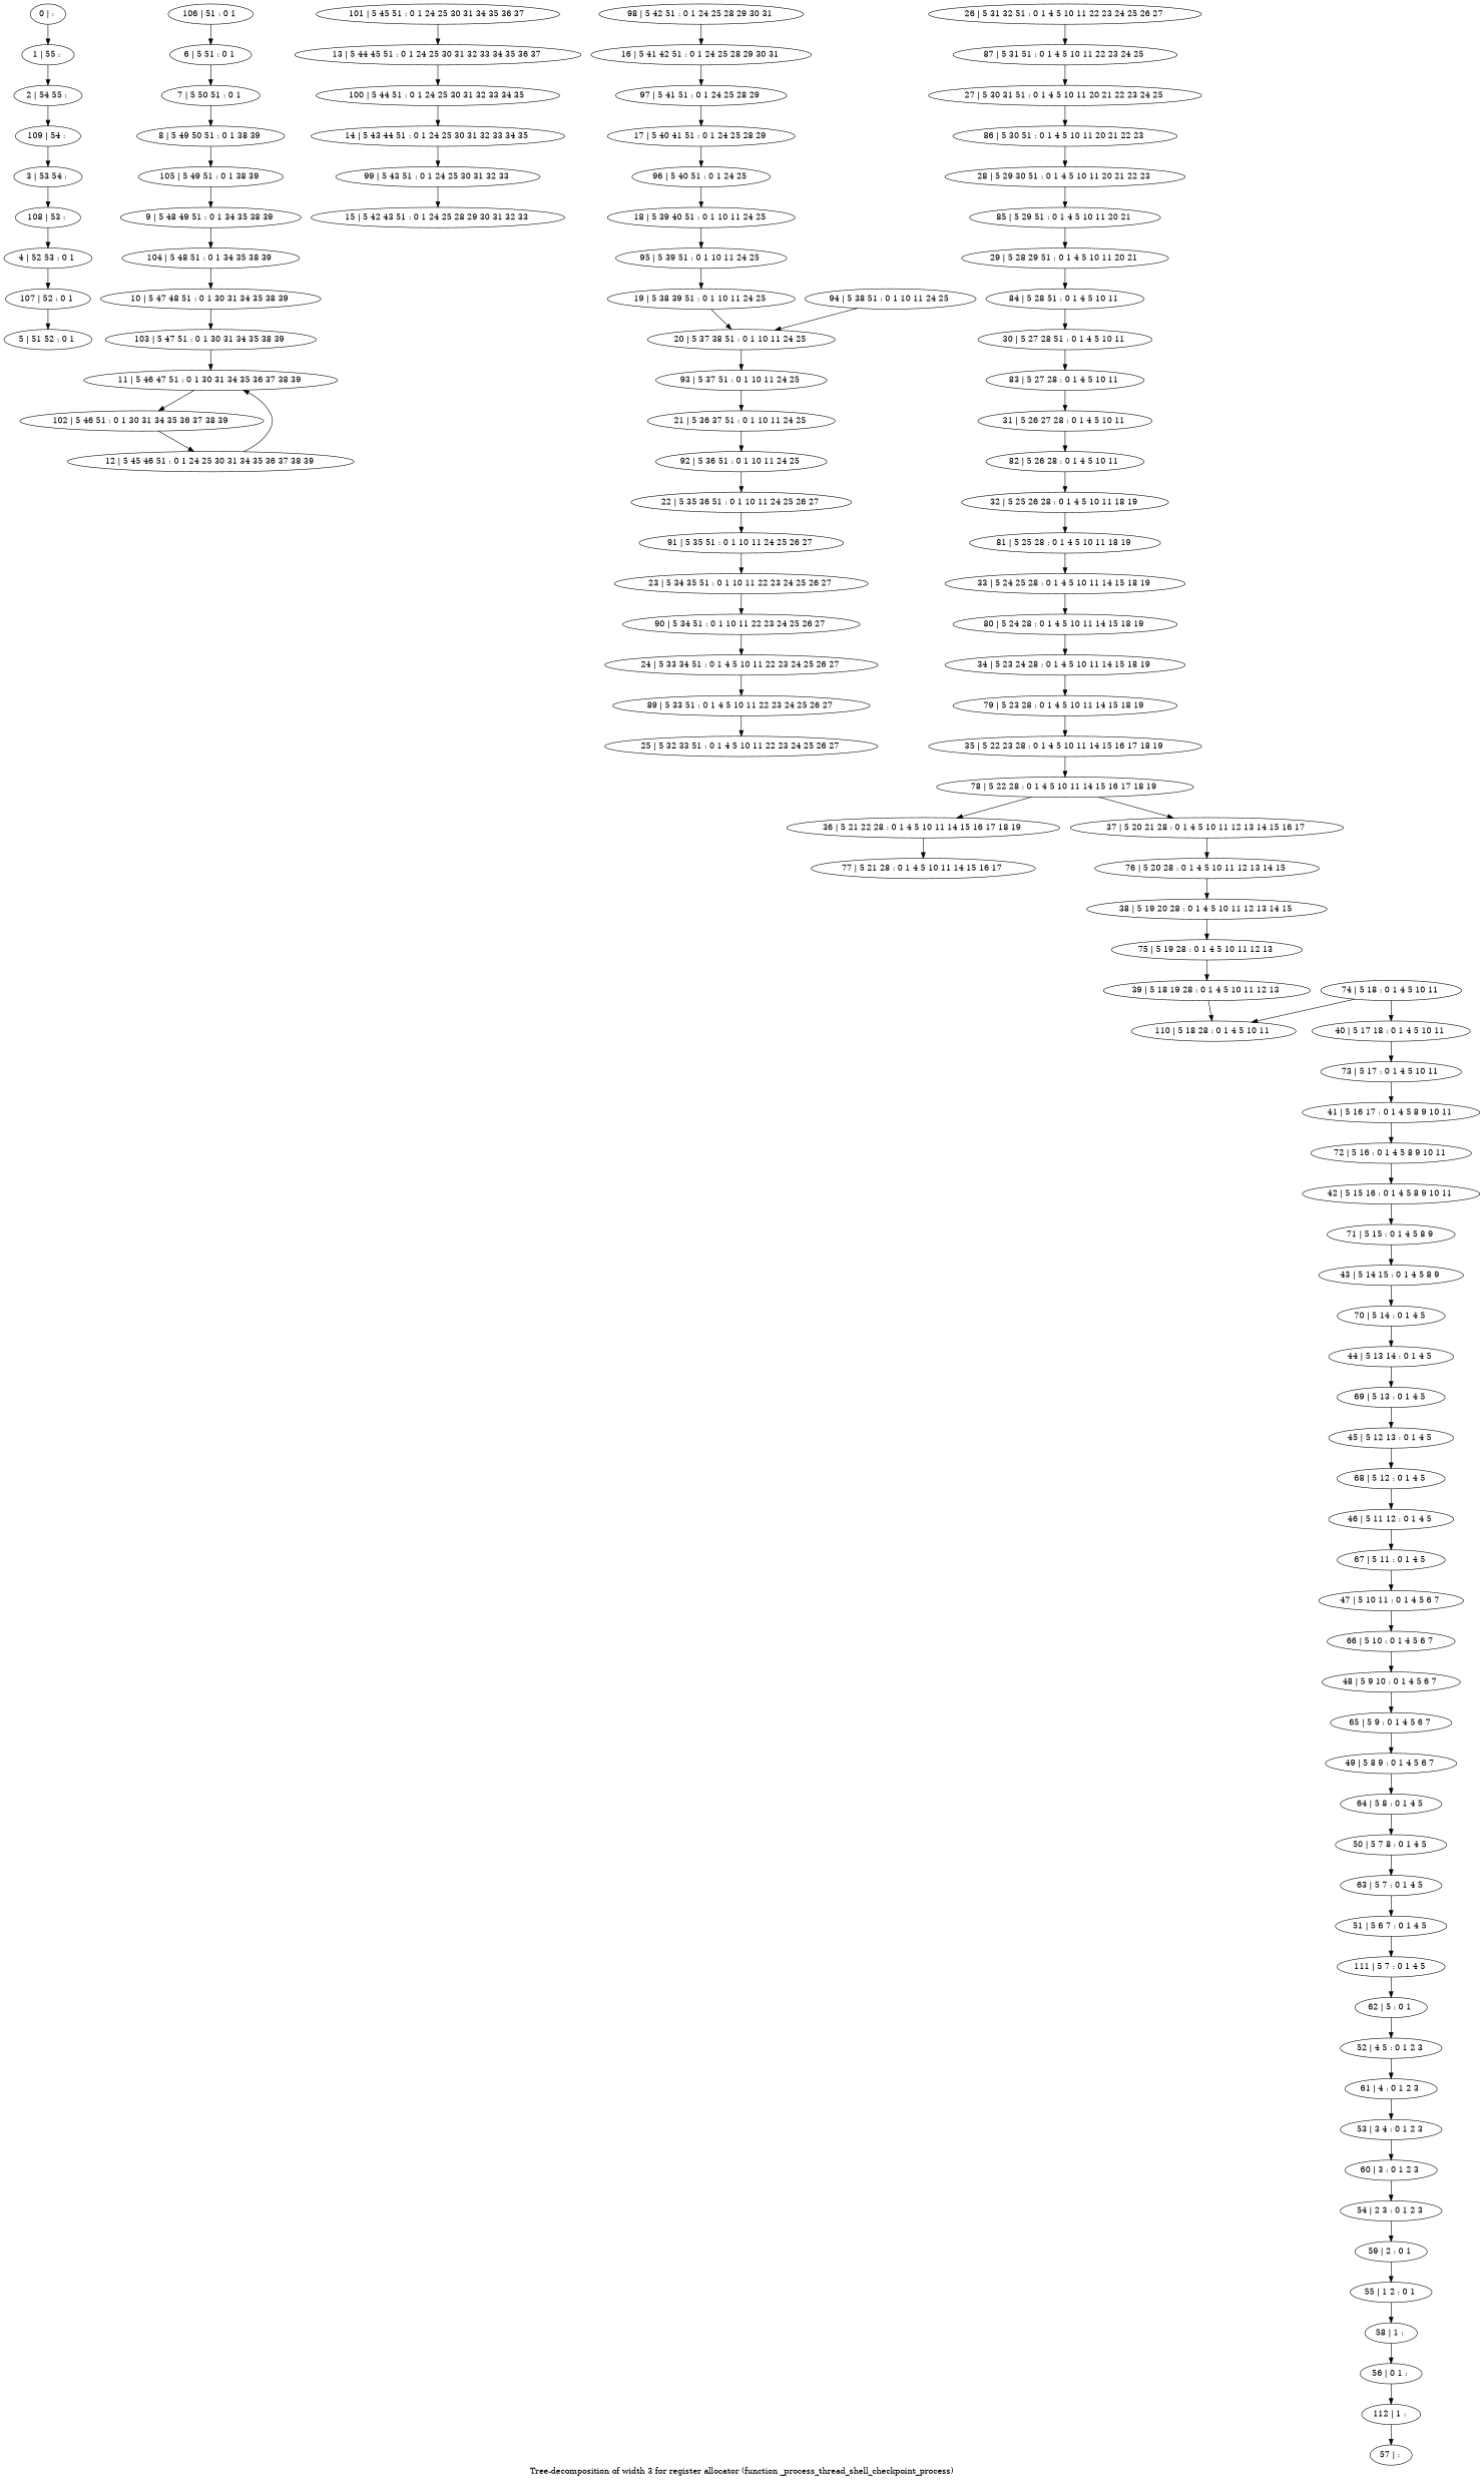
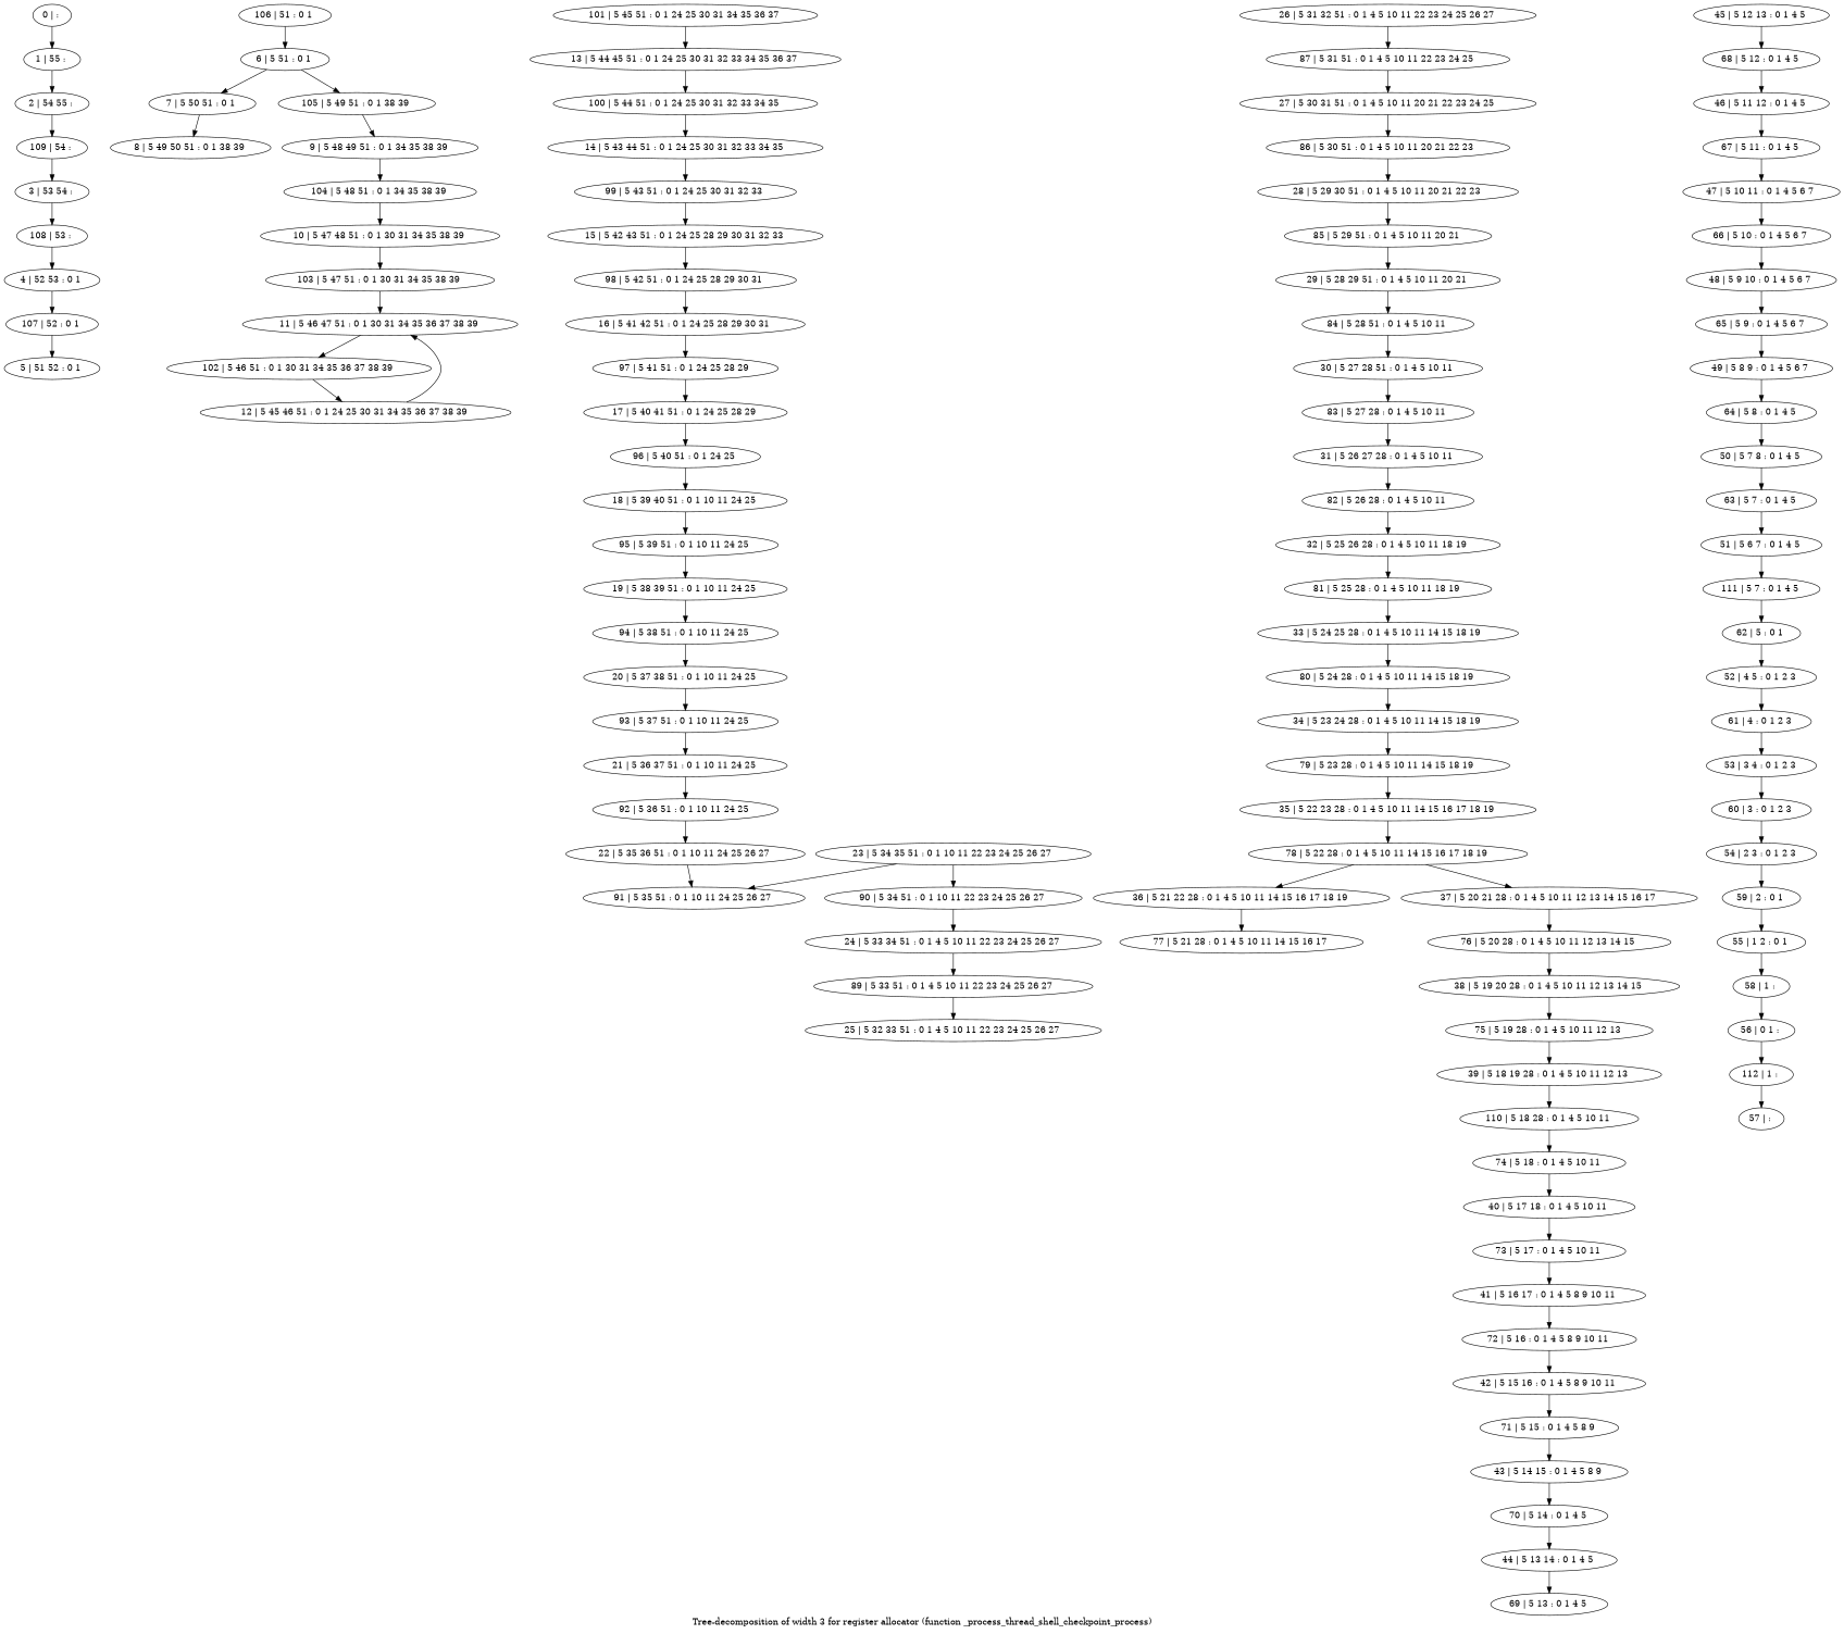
  digraph {
    label="Tree-decomposition of width 3 for register allocator (function _process_thread_shell_checkpoint_process)"
    n1 [label="0 | : "]
    n2 [label="1 | 55 : "]
    n3 [label="2 | 54 55 : "]
    n4 [label="109 | 54 : "]
    n5 [label="3 | 53 54 : "]
    n6 [label="108 | 53 : "]
    n7 [label="4 | 52 53 : 0 1 "]
    n8 [label="107 | 52 : 0 1 "]
    n9 [label="5 | 51 52 : 0 1 "]
    n10 [label="106 | 51 : 0 1 "]
    n11 [label="6 | 5 51 : 0 1 "]
    n12 [label="7 | 5 50 51 : 0 1 "]
    n13 [label="8 | 5 49 50 51 : 0 1 38 39 "]
    n14 [label="105 | 5 49 51 : 0 1 38 39 "]
    n15 [label="9 | 5 48 49 51 : 0 1 34 35 38 39 "]
    n16 [label="104 | 5 48 51 : 0 1 34 35 38 39 "]
    n17 [label="10 | 5 47 48 51 : 0 1 30 31 34 35 38 39 "]
    n18 [label="103 | 5 47 51 : 0 1 30 31 34 35 38 39 "]
    n19 [label="11 | 5 46 47 51 : 0 1 30 31 34 35 36 37 38 39 "]
    n20 [label="102 | 5 46 51 : 0 1 30 31 34 35 36 37 38 39 "]
    n21 [label="12 | 5 45 46 51 : 0 1 24 25 30 31 34 35 36 37 38 39 "]
    n22 [label="101 | 5 45 51 : 0 1 24 25 30 31 34 35 36 37 "]
    n23 [label="13 | 5 44 45 51 : 0 1 24 25 30 31 32 33 34 35 36 37 "]
    n24 [label="100 | 5 44 51 : 0 1 24 25 30 31 32 33 34 35 "]
    n25 [label="14 | 5 43 44 51 : 0 1 24 25 30 31 32 33 34 35 "]
    n26 [label="99 | 5 43 51 : 0 1 24 25 30 31 32 33 "]
    n27 [label="15 | 5 42 43 51 : 0 1 24 25 28 29 30 31 32 33 "]
    n28 [label="98 | 5 42 51 : 0 1 24 25 28 29 30 31 "]
    n29 [label="16 | 5 41 42 51 : 0 1 24 25 28 29 30 31 "]
    n30 [label="97 | 5 41 51 : 0 1 24 25 28 29 "]
    n31 [label="17 | 5 40 41 51 : 0 1 24 25 28 29 "]
    n32 [label="96 | 5 40 51 : 0 1 24 25 "]
    n33 [label="18 | 5 39 40 51 : 0 1 10 11 24 25 "]
    n34 [label="95 | 5 39 51 : 0 1 10 11 24 25 "]
    n35 [label="19 | 5 38 39 51 : 0 1 10 11 24 25 "]
    n36 [label="94 | 5 38 51 : 0 1 10 11 24 25 "]
    n37 [label="20 | 5 37 38 51 : 0 1 10 11 24 25 "]
    n38 [label="93 | 5 37 51 : 0 1 10 11 24 25 "]
    n39 [label="21 | 5 36 37 51 : 0 1 10 11 24 25 "]
    n40 [label="92 | 5 36 51 : 0 1 10 11 24 25 "]
    n41 [label="22 | 5 35 36 51 : 0 1 10 11 24 25 26 27 "]
    n42 [label="91 | 5 35 51 : 0 1 10 11 24 25 26 27 "]
    n43 [label="23 | 5 34 35 51 : 0 1 10 11 22 23 24 25 26 27 "]
    n44 [label="90 | 5 34 51 : 0 1 10 11 22 23 24 25 26 27 "]
    n45 [label="24 | 5 33 34 51 : 0 1 4 5 10 11 22 23 24 25 26 27 "]
    n46 [label="89 | 5 33 51 : 0 1 4 5 10 11 22 23 24 25 26 27 "]
    n47 [label="25 | 5 32 33 51 : 0 1 4 5 10 11 22 23 24 25 26 27 "]
    n48 [label="26 | 5 31 32 51 : 0 1 4 5 10 11 22 23 24 25 26 27 "]
    n49 [label="87 | 5 31 51 : 0 1 4 5 10 11 22 23 24 25 "]
    n50 [label="27 | 5 30 31 51 : 0 1 4 5 10 11 20 21 22 23 24 25 "]
    n51 [label="86 | 5 30 51 : 0 1 4 5 10 11 20 21 22 23 "]
    n52 [label="28 | 5 29 30 51 : 0 1 4 5 10 11 20 21 22 23 "]
    n53 [label="85 | 5 29 51 : 0 1 4 5 10 11 20 21 "]
    n54 [label="29 | 5 28 29 51 : 0 1 4 5 10 11 20 21 "]
    n55 [label="84 | 5 28 51 : 0 1 4 5 10 11 "]
    n56 [label="30 | 5 27 28 51 : 0 1 4 5 10 11 "]
    n57 [label="83 | 5 27 28 : 0 1 4 5 10 11 "]
    n58 [label="31 | 5 26 27 28 : 0 1 4 5 10 11 "]
    n59 [label="82 | 5 26 28 : 0 1 4 5 10 11 "]
    n60 [label="32 | 5 25 26 28 : 0 1 4 5 10 11 18 19 "]
    n61 [label="81 | 5 25 28 : 0 1 4 5 10 11 18 19 "]
    n62 [label="33 | 5 24 25 28 : 0 1 4 5 10 11 14 15 18 19 "]
    n63 [label="80 | 5 24 28 : 0 1 4 5 10 11 14 15 18 19 "]
    n64 [label="34 | 5 23 24 28 : 0 1 4 5 10 11 14 15 18 19 "]
    n65 [label="79 | 5 23 28 : 0 1 4 5 10 11 14 15 18 19 "]
    n66 [label="35 | 5 22 23 28 : 0 1 4 5 10 11 14 15 16 17 18 19 "]
    n67 [label="78 | 5 22 28 : 0 1 4 5 10 11 14 15 16 17 18 19 "]
    n68 [label="36 | 5 21 22 28 : 0 1 4 5 10 11 14 15 16 17 18 19 "]
    n69 [label="37 | 5 20 21 28 : 0 1 4 5 10 11 12 13 14 15 16 17 "]
    n70 [label="77 | 5 21 28 : 0 1 4 5 10 11 14 15 16 17 "]
    n71 [label="76 | 5 20 28 : 0 1 4 5 10 11 12 13 14 15 "]
    n72 [label="38 | 5 19 20 28 : 0 1 4 5 10 11 12 13 14 15 "]
    n73 [label="75 | 5 19 28 : 0 1 4 5 10 11 12 13 "]
    n74 [label="39 | 5 18 19 28 : 0 1 4 5 10 11 12 13 "]
    n75 [label="110 | 5 18 28 : 0 1 4 5 10 11 "]
    n76 [label="74 | 5 18 : 0 1 4 5 10 11 "]
    n77 [label="40 | 5 17 18 : 0 1 4 5 10 11 "]
    n78 [label="73 | 5 17 : 0 1 4 5 10 11 "]
    n79 [label="41 | 5 16 17 : 0 1 4 5 8 9 10 11 "]
    n80 [label="72 | 5 16 : 0 1 4 5 8 9 10 11 "]
    n81 [label="42 | 5 15 16 : 0 1 4 5 8 9 10 11 "]
    n82 [label="71 | 5 15 : 0 1 4 5 8 9 "]
    n83 [label="43 | 5 14 15 : 0 1 4 5 8 9 "]
    n84 [label="70 | 5 14 : 0 1 4 5 "]
    n85 [label="44 | 5 13 14 : 0 1 4 5 "]
    n86 [label="69 | 5 13 : 0 1 4 5 "]
    n87 [label="45 | 5 12 13 : 0 1 4 5 "]
    n88 [label="68 | 5 12 : 0 1 4 5 "]
    n89 [label="46 | 5 11 12 : 0 1 4 5 "]
    n90 [label="67 | 5 11 : 0 1 4 5 "]
    n91 [label="47 | 5 10 11 : 0 1 4 5 6 7 "]
    n92 [label="66 | 5 10 : 0 1 4 5 6 7 "]
    n93 [label="48 | 5 9 10 : 0 1 4 5 6 7 "]
    n94 [label="65 | 5 9 : 0 1 4 5 6 7 "]
    n95 [label="49 | 5 8 9 : 0 1 4 5 6 7 "]
    n96 [label="64 | 5 8 : 0 1 4 5 "]
    n97 [label="50 | 5 7 8 : 0 1 4 5 "]
    n98 [label="63 | 5 7 : 0 1 4 5 "]
    n99 [label="51 | 5 6 7 : 0 1 4 5 "]
    n100 [label="111 | 5 7 : 0 1 4 5 "]
    n101 [label="62 | 5 : 0 1 "]
    n102 [label="52 | 4 5 : 0 1 2 3 "]
    n103 [label="61 | 4 : 0 1 2 3 "]
    n104 [label="53 | 3 4 : 0 1 2 3 "]
    n105 [label="60 | 3 : 0 1 2 3 "]
    n106 [label="54 | 2 3 : 0 1 2 3 "]
    n107 [label="59 | 2 : 0 1 "]
    n108 [label="55 | 1 2 : 0 1 "]
    n109 [label="58 | 1 : "]
    n110 [label="56 | 0 1 : "]
    n111 [label="112 | 1 : "]
    n112 [label="57 | : "]
    n1 -> n2
    n2 -> n3
    n3 -> n4
    n4 -> n5
    n5 -> n6
    n6 -> n7
    n7 -> n8
    n8 -> n9
    n10 -> n11
    n11 -> n12
    n12 -> n13
-   n13 -> n14
+   n11 -> n14
    n14 -> n15
    n15 -> n16
    n16 -> n17
    n17 -> n18
    n18 -> n19
    n19 -> n20
    n20 -> n21
    n21 -> n19
    n22 -> n23
    n23 -> n24
    n24 -> n25
    n25 -> n26
    n26 -> n27
+   n27 -> n28
    n28 -> n29
    n29 -> n30
    n30 -> n31
    n31 -> n32
    n32 -> n33
    n33 -> n34
    n34 -> n35
-   n35 -> n37
+   n35 -> n36
    n36 -> n37
    n37 -> n38
    n38 -> n39
    n39 -> n40
    n40 -> n41
    n41 -> n42
-   n42 -> n43
+   n43 -> n42
    n43 -> n44
    n44 -> n45
    n45 -> n46
    n46 -> n47
    n48 -> n49
    n49 -> n50
    n50 -> n51
    n51 -> n52
    n52 -> n53
    n53 -> n54
    n54 -> n55
    n55 -> n56
    n56 -> n57
    n57 -> n58
    n58 -> n59
    n59 -> n60
    n60 -> n61
    n61 -> n62
    n62 -> n63
    n63 -> n64
    n64 -> n65
    n65 -> n66
    n66 -> n67
    n67 -> n68
    n67 -> n69
    n68 -> n70
    n69 -> n71
    n71 -> n72
    n72 -> n73
    n73 -> n74
    n74 -> n75
-   n76 -> n75
+   n75 -> n76
    n76 -> n77
    n77 -> n78
    n78 -> n79
    n79 -> n80
    n80 -> n81
    n81 -> n82
    n82 -> n83
    n83 -> n84
    n84 -> n85
    n85 -> n86
-   n86 -> n87
    n87 -> n88
    n88 -> n89
    n89 -> n90
    n90 -> n91
    n91 -> n92
    n92 -> n93
    n93 -> n94
    n94 -> n95
    n95 -> n96
    n96 -> n97
    n97 -> n98
    n98 -> n99
    n99 -> n100
    n100 -> n101
    n101 -> n102
    n102 -> n103
    n103 -> n104
    n104 -> n105
    n105 -> n106
    n106 -> n107
    n107 -> n108
    n108 -> n109
    n109 -> n110
    n110 -> n111
    n111 -> n112
  }
